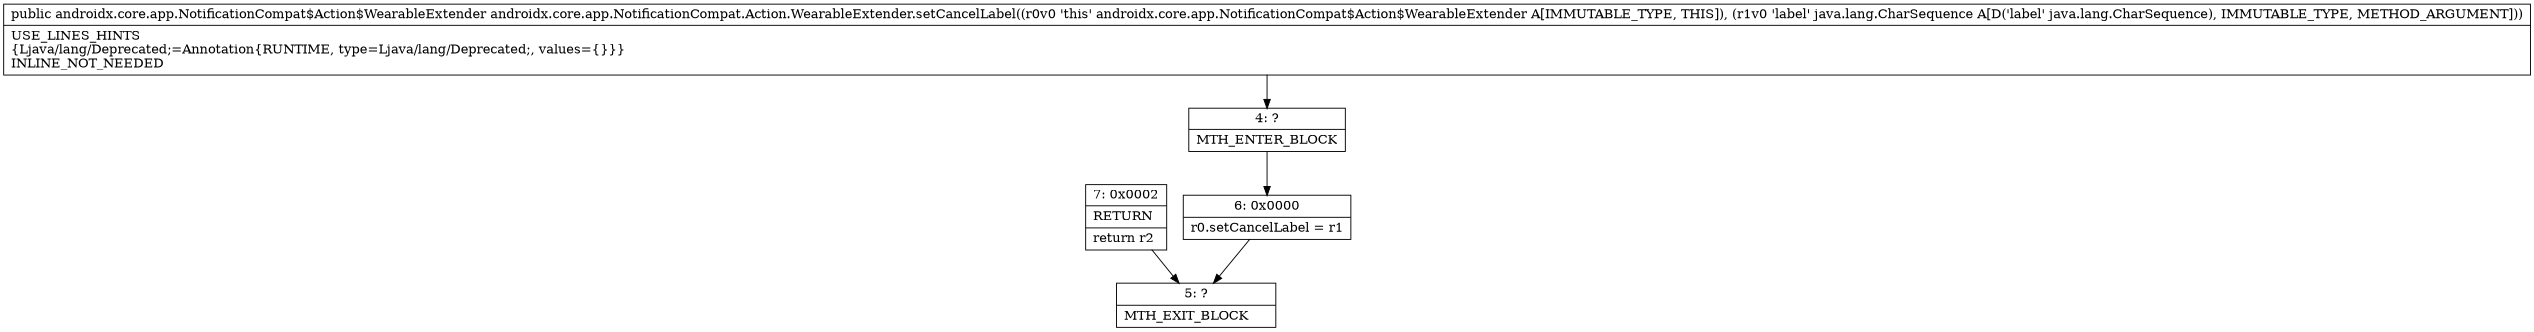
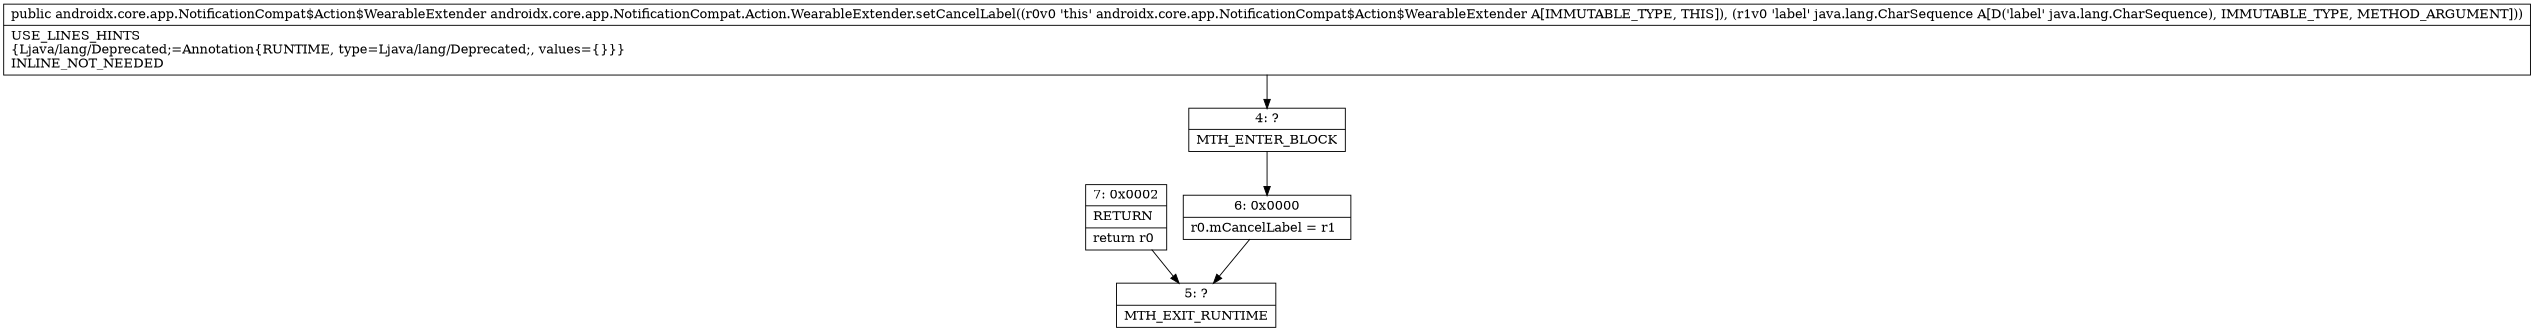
  digraph {
    fontname="DejaVu Serif"
    node [fontname="DejaVu Serif" shape=record]
    edge [fontname="DejaVu Serif"]
    n1 [label="{4\:\ ?|MTH_ENTER_BLOCK\l}"]
-   n2 [label="{6\:\ 0x0000|r0.setCancelLabel = r1\l}"]
-   n3 [label="{5\:\ ?|MTH_EXIT_BLOCK\l}"]
-   n4 [label="{7\:\ 0x0002|RETURN\l|return r2\l}"]
+   n2 [label="{6\:\ 0x0000|r0.mCancelLabel = r1\l}"]
+   n3 [label="{5\:\ ?|MTH_EXIT_RUNTIME\l}"]
+   n4 [label="{7\:\ 0x0002|RETURN\l|return r0\l}"]
    n5 [label="{public androidx.core.app.NotificationCompat$Action$WearableExtender androidx.core.app.NotificationCompat.Action.WearableExtender.setCancelLabel((r0v0 'this' androidx.core.app.NotificationCompat$Action$WearableExtender A[IMMUTABLE_TYPE, THIS]), (r1v0 'label' java.lang.CharSequence A[D('label' java.lang.CharSequence), IMMUTABLE_TYPE, METHOD_ARGUMENT]))  | USE_LINES_HINTS\l\{Ljava\/lang\/Deprecated;=Annotation\{RUNTIME, type=Ljava\/lang\/Deprecated;, values=\{\}\}\}\lINLINE_NOT_NEEDED\l}"]
    n1 -> n2
    n2 -> n3
    n4 -> n3
    n5 -> n1
  }
